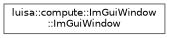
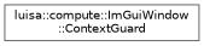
  digraph {
    rankdir=LR
-   n1 [color=grey40 fillcolor=white fontname=Helvetica fontsize=10 height=0.2 label="luisa::compute::ImGuiWindow\l::ImGuiWindow" shape=box style=filled width=0.4]
+   n1 [color=grey40 fillcolor=white fontname=Helvetica fontsize=10 height=0.2 label="luisa::compute::ImGuiWindow\l::ContextGuard" shape=box style=filled width=0.4]
  }
